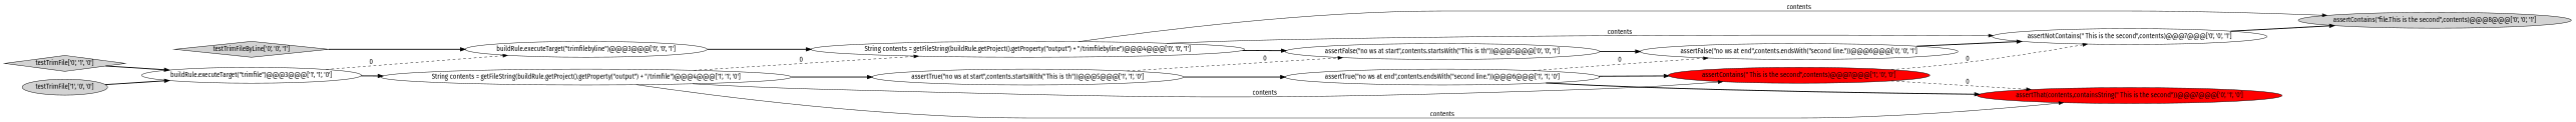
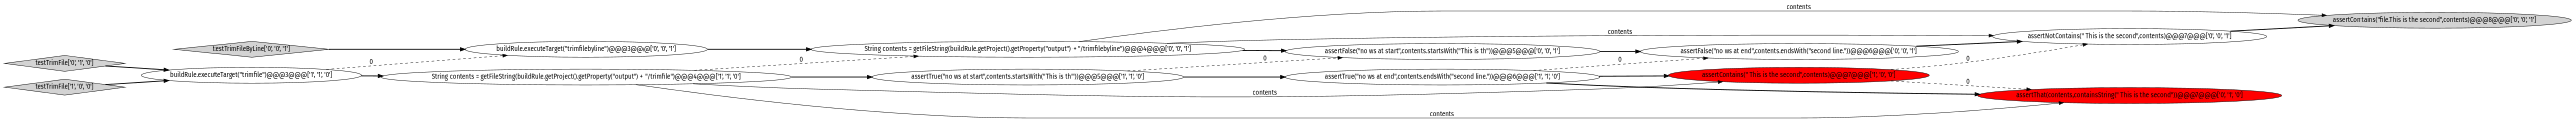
  digraph {
    rankdir=LR
    fontname="Fira Sans"
    node [fillcolor=white shape=ellipse style=filled fontname="Fira Sans"]
    edge [style=bold fontname="Fira Sans"]
    n1 [fillcolor=lightgray label="testTrimFile['0', '1', '0']" shape=diamond]
    n2 [label="buildRule.executeTarget(\"trimfile\")@@@3@@@['1', '1', '0']"]
    n3 [label="assertNotContains(\" This is the second\",contents)@@@7@@@['0', '0', '1']"]
    n4 [fillcolor=lightgray label="assertContains(\"file.This is the second\",contents)@@@8@@@['0', '0', '1']"]
-   n5 [fillcolor=lightgray label="testTrimFile['1', '0', '0']"]
+   n5 [fillcolor=lightgray label="testTrimFile['1', '0', '0']" shape=diamond]
    n6 [label="String contents = getFileString(buildRule.getProject().getProperty(\"output\") + \"/trimfile\")@@@4@@@['1', '1', '0']"]
    n7 [label="String contents = getFileString(buildRule.getProject().getProperty(\"output\") + \"/trimfilebyline\")@@@4@@@['0', '0', '1']"]
    n8 [fillcolor=red label="assertContains(\" This is the second\",contents)@@@7@@@['1', '0', '0']"]
    n9 [fillcolor=red label="assertThat(contents,containsString(\" This is the second\"))@@@7@@@['0', '1', '0']"]
    n10 [label="assertTrue(\"no ws at start\",contents.startsWith(\"This is th\"))@@@5@@@['1', '1', '0']"]
    n11 [label="assertFalse(\"no ws at start\",contents.startsWith(\"This is th\"))@@@5@@@['0', '0', '1']"]
    n12 [fillcolor=lightgray label="testTrimFileByLine['0', '0', '1']" shape=diamond]
    n13 [label="buildRule.executeTarget(\"trimfilebyline\")@@@3@@@['0', '0', '1']"]
    n14 [label="assertTrue(\"no ws at end\",contents.endsWith(\"second line.\"))@@@6@@@['1', '1', '0']"]
    n15 [label="assertFalse(\"no ws at end\",contents.endsWith(\"second line.\"))@@@6@@@['0', '0', '1']"]
    n1 -> n2
    n2 -> n6
    n2 -> n13 [label=0 style=dashed]
    n3 -> n4
    n5 -> n2
    n6 -> n7 [label=0 style=dashed]
    n6 -> n8 [label=contents style=solid]
    n6 -> n9 [label=contents style=solid]
    n6 -> n10
    n7 -> n3 [label=contents style=solid]
    n7 -> n4 [label=contents style=solid]
    n7 -> n11
    n8 -> n3 [label=0 style=dashed]
    n8 -> n9 [label=0 style=dashed]
    n10 -> n11 [label=0 style=dashed]
    n10 -> n14
    n11 -> n15
    n12 -> n13
    n13 -> n7
    n14 -> n8
    n14 -> n9
    n14 -> n15 [label=0 style=dashed]
    n15 -> n3
  }
